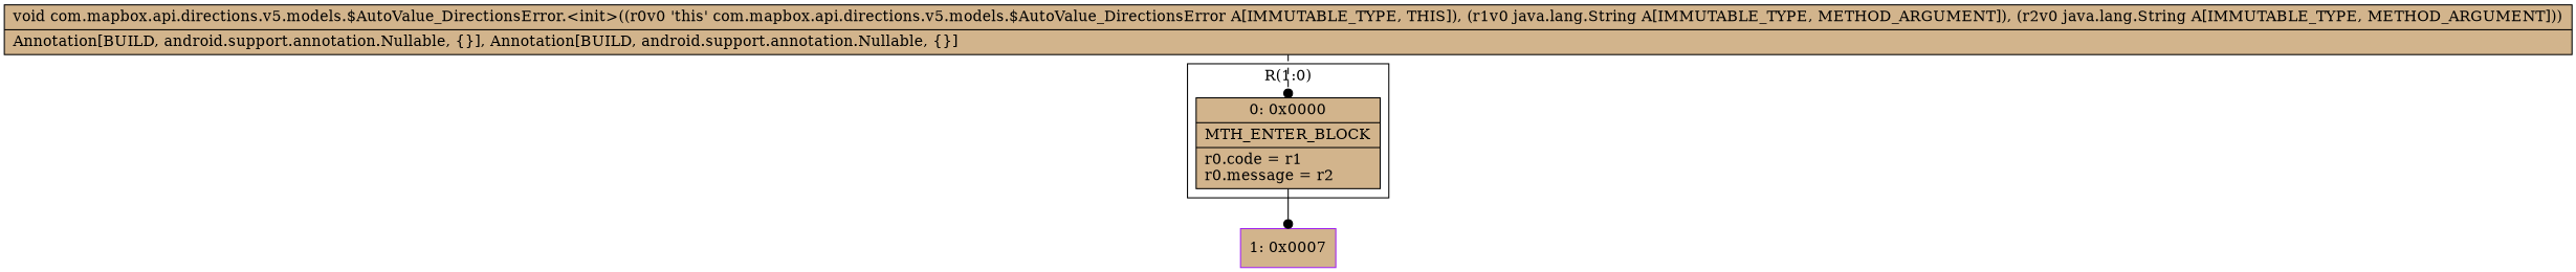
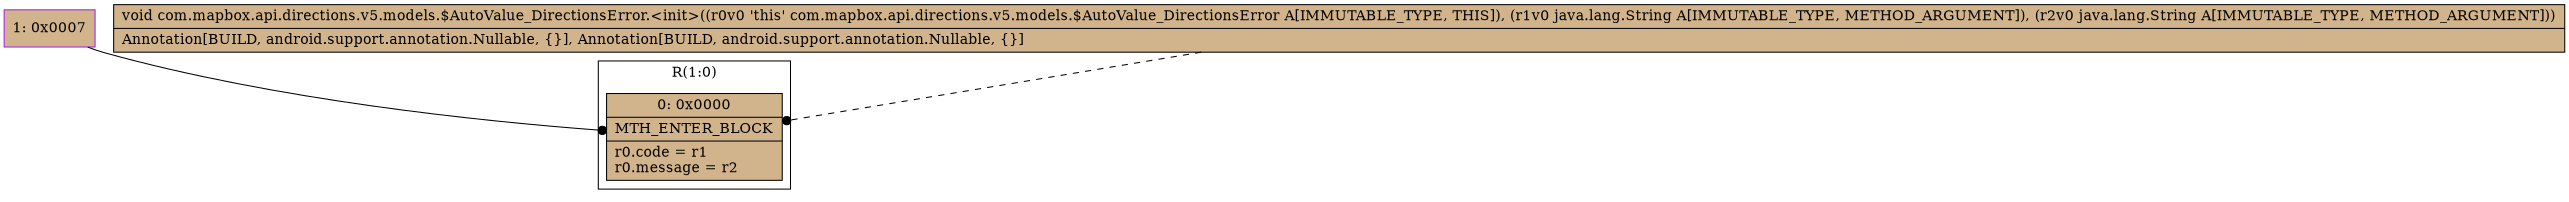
  digraph {
    fontname="DejaVu Serif"
    node [color=black shape=record style=filled fillcolor=tan fontname="DejaVu Serif"]
    edge [arrowhead=dot fontname="DejaVu Serif"]
    n1 [label="{0\:\ 0x0000|MTH_ENTER_BLOCK\l|r0.code = r1\lr0.message = r2\l}"]
    n2 [color=purple label="{1\:\ 0x0007}"]
    n3 [label="{void com.mapbox.api.directions.v5.models.$AutoValue_DirectionsError.\<init\>((r0v0 'this' com.mapbox.api.directions.v5.models.$AutoValue_DirectionsError A[IMMUTABLE_TYPE, THIS]), (r1v0 java.lang.String A[IMMUTABLE_TYPE, METHOD_ARGUMENT]), (r2v0 java.lang.String A[IMMUTABLE_TYPE, METHOD_ARGUMENT]))  | Annotation[BUILD, android.support.annotation.Nullable, \{\}], Annotation[BUILD, android.support.annotation.Nullable, \{\}]\l}"]
    subgraph cluster_1 {
      label="R(1:0)"
      n1
    }
-   n1 -> n2 [style=solid]
+   n2 -> n1 [style=solid]
    n3 -> n1 [style=dashed]
  }
